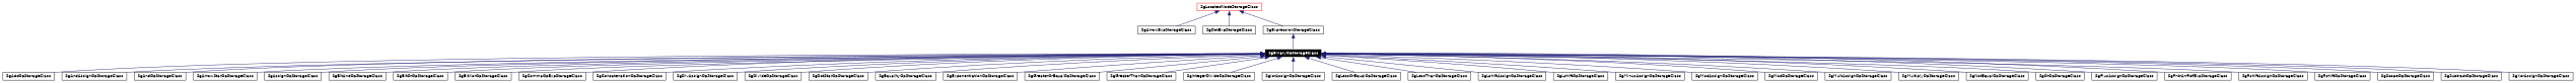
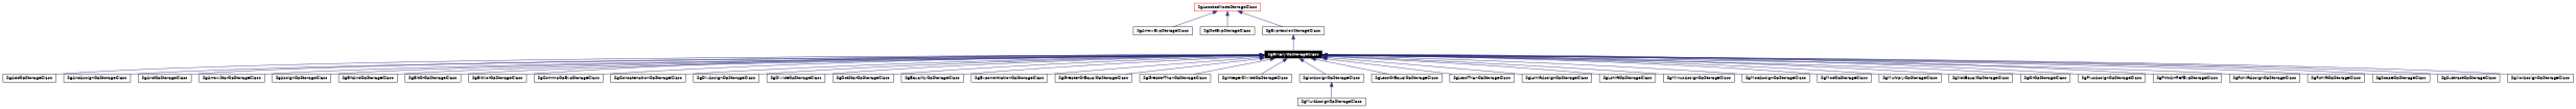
  digraph {
    node [color=black fontname=Helvetica fontsize=10 shape=record]
    edge [color=midnightblue dir=back fontname=Helvetica fontsize=10 labelfontname=Helvetica labelfontsize=10 style=solid]
    n1 [color=white fillcolor=black fontcolor=white height=0.2 label=SgBinaryOpStorageClass style=filled width=0.4]
    n2 [height=0.2 label=SgAddOpStorageClass width=0.4]
    n3 [height=0.2 label=SgAndAssignOpStorageClass width=0.4]
    n4 [height=0.2 label=SgAndOpStorageClass width=0.4]
    n5 [height=0.2 label=SgArrowStarOpStorageClass width=0.4]
    n6 [height=0.2 label=SgAssignOpStorageClass width=0.4]
    n7 [height=0.2 label=SgBitAndOpStorageClass width=0.4]
    n8 [height=0.2 label=SgBitOrOpStorageClass width=0.4]
    n9 [height=0.2 label=SgBitXorOpStorageClass width=0.4]
    n10 [height=0.2 label=SgCommaOpExpStorageClass width=0.4]
    n11 [height=0.2 label=SgConcatenationOpStorageClass width=0.4]
    n12 [height=0.2 label=SgDivAssignOpStorageClass width=0.4]
    n13 [height=0.2 label=SgDivideOpStorageClass width=0.4]
    n14 [height=0.2 label=SgDotStarOpStorageClass width=0.4]
    n15 [height=0.2 label=SgEqualityOpStorageClass width=0.4]
    n16 [height=0.2 label=SgExponentiationOpStorageClass width=0.4]
    n17 [height=0.2 label=SgGreaterOrEqualOpStorageClass width=0.4]
    n18 [height=0.2 label=SgGreaterThanOpStorageClass width=0.4]
    n19 [height=0.2 label=SgIntegerDivideOpStorageClass width=0.4]
    n20 [height=0.2 label=SgIorAssignOpStorageClass width=0.4]
    n21 [height=0.2 label=SgLessOrEqualOpStorageClass width=0.4]
    n22 [height=0.2 label=SgLessThanOpStorageClass width=0.4]
    n23 [height=0.2 label=SgLshiftAssignOpStorageClass width=0.4]
    n24 [height=0.2 label=SgLshiftOpStorageClass width=0.4]
    n25 [height=0.2 label=SgMinusAssignOpStorageClass width=0.4]
    n26 [height=0.2 label=SgModAssignOpStorageClass width=0.4]
    n27 [height=0.2 label=SgModOpStorageClass width=0.4]
    n28 [height=0.2 label=SgMultAssignOpStorageClass width=0.4]
    n29 [height=0.2 label=SgMultiplyOpStorageClass width=0.4]
    n30 [height=0.2 label=SgNotEqualOpStorageClass width=0.4]
    n31 [height=0.2 label=SgOrOpStorageClass width=0.4]
    n32 [height=0.2 label=SgPlusAssignOpStorageClass width=0.4]
    n33 [height=0.2 label=SgPntrArrRefExpStorageClass width=0.4]
    n34 [height=0.2 label=SgRshiftAssignOpStorageClass width=0.4]
    n35 [height=0.2 label=SgRshiftOpStorageClass width=0.4]
    n36 [height=0.2 label=SgScopeOpStorageClass width=0.4]
    n37 [height=0.2 label=SgSubtractOpStorageClass width=0.4]
    n38 [height=0.2 label=SgXorAssignOpStorageClass width=0.4]
    n39 [height=0.2 label=SgArrowExpStorageClass width=0.4]
    n40 [height=0.2 label=SgDotExpStorageClass width=0.4]
    n41 [height=0.2 label=SgExpressionStorageClass width=0.4]
    n42 [color=red height=0.2 label=SgLocatedNodeStorageClass width=0.4]
    n1 -> n2
    n1 -> n3
    n1 -> n4
    n1 -> n5
    n1 -> n6
    n1 -> n7
    n1 -> n8
    n1 -> n9
    n1 -> n10
    n1 -> n11
    n1 -> n12
    n1 -> n13
    n1 -> n14
    n1 -> n15
    n1 -> n16
    n1 -> n17
    n1 -> n18
    n1 -> n19
    n1 -> n20
    n1 -> n21
    n1 -> n22
    n1 -> n23
    n1 -> n24
    n1 -> n25
    n1 -> n26
    n1 -> n27
-   n1 -> n28
+   n20 -> n28
    n1 -> n29
    n1 -> n30
    n1 -> n31
    n1 -> n32
    n1 -> n33
    n1 -> n34
    n1 -> n35
    n1 -> n36
    n1 -> n37
    n1 -> n38
    n41 -> n1
    n42 -> n39
    n42 -> n40
    n42 -> n41
  }
